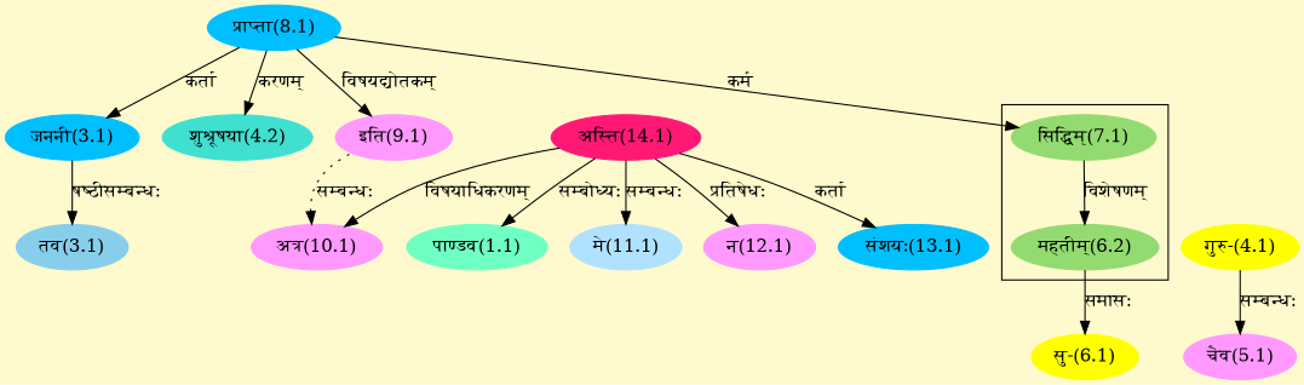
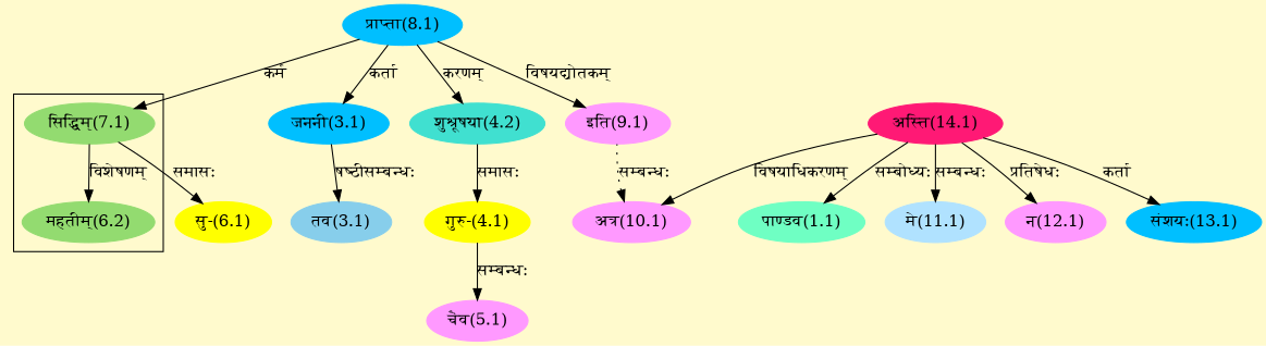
  digraph {
    bgcolor=lemonchiffon1
    compound=true
    rankdir=BT
    node [color="#FF99FF" style=filled]
    edge [dir=back]
    n1 [color="#93DB70" label="महतीम्(6.2)"]
    n2 [color="#93DB70" label="सिद्धिम्(7.1)"]
    n3 [color="#00BFFF" label="प्राप्ता(8.1)"]
    n4 [color="#6FFFC3" label="पाण्डव(1.1)"]
    n5 [color="#FF1975" label="अस्ति(14.1)"]
    n6 [color="#87CEEB" label="तव(3.1)"]
    n7 [color="#00BFFF" label="जननी(3.1)"]
    n8 [color="#FFFF00" label="गुरु-(4.1)"]
    n9 [color="#40E0D0" label="शुश्रूषया(4.2)"]
    n10 [label="चैव(5.1)"]
    n11 [color="#FFFF00" label="सु-(6.1)"]
    n12 [label="इति(9.1)"]
    n13 [label="अत्र(10.1)"]
    n14 [color="#B0E2FF" label="मे(11.1)"]
    n15 [label="न(12.1)"]
    n16 [color="#00BFFF" label="संशयः(13.1)"]
    subgraph cluster_1 {
      n1
      n2
    }
    n1 -> n2 [label="विशेषणम्"]
    n2 -> n3 [label="कर्म"]
    n4 -> n5 [label="सम्बोध्यः"]
    n6 -> n7 [label="षष्ठीसम्बन्धः"]
    n7 -> n3 [label="कर्ता"]
+   n8 -> n9 [label="समासः"]
    n9 -> n3 [label="करणम्"]
    n10 -> n8 [label="सम्बन्धः"]
-   n11 -> n1 [label="समासः"]
+   n11 -> n2 [label="समासः"]
    n12 -> n3 [label="विषयद्योतकम्"]
    n13 -> n5 [label="विषयाधिकरणम्"]
    n13 -> n12 [label="सम्बन्धः" style=dotted]
    n14 -> n5 [label="सम्बन्धः"]
    n15 -> n5 [label="प्रतिषेधः"]
    n16 -> n5 [label="कर्ता"]
  }
